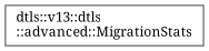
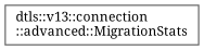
  digraph {
    rankdir=LR
    fontname="Noto Serif"
-   n1 [color=grey40 fillcolor=white fontname="Noto Serif" fontsize=10 height=0.2 label="dtls::v13::dtls\l::advanced::MigrationStats" shape=box style=filled width=0.4]
+   n1 [color=grey40 fillcolor=white fontname="Noto Serif" fontsize=10 height=0.2 label="dtls::v13::connection\l::advanced::MigrationStats" shape=box style=filled width=0.4]
  }
